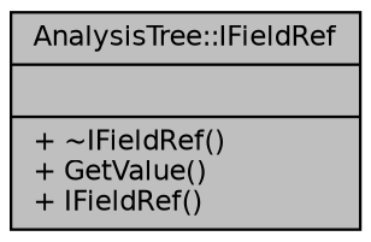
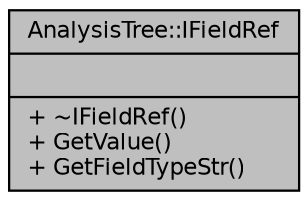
  digraph {
-   n1 [color=black fillcolor=grey75 fontcolor=black fontname=Helvetica fontsize=10 height=0.2 label="{AnalysisTree::IFieldRef\n||+ ~IFieldRef()\l+ GetValue()\l+ IFieldRef()\l}" shape=record style=filled width=0.4]
+   n1 [color=black fillcolor=grey75 fontcolor=black fontname=Helvetica fontsize=10 height=0.2 label="{AnalysisTree::IFieldRef\n||+ ~IFieldRef()\l+ GetValue()\l+ GetFieldTypeStr()\l}" shape=record style=filled width=0.4]
  }
